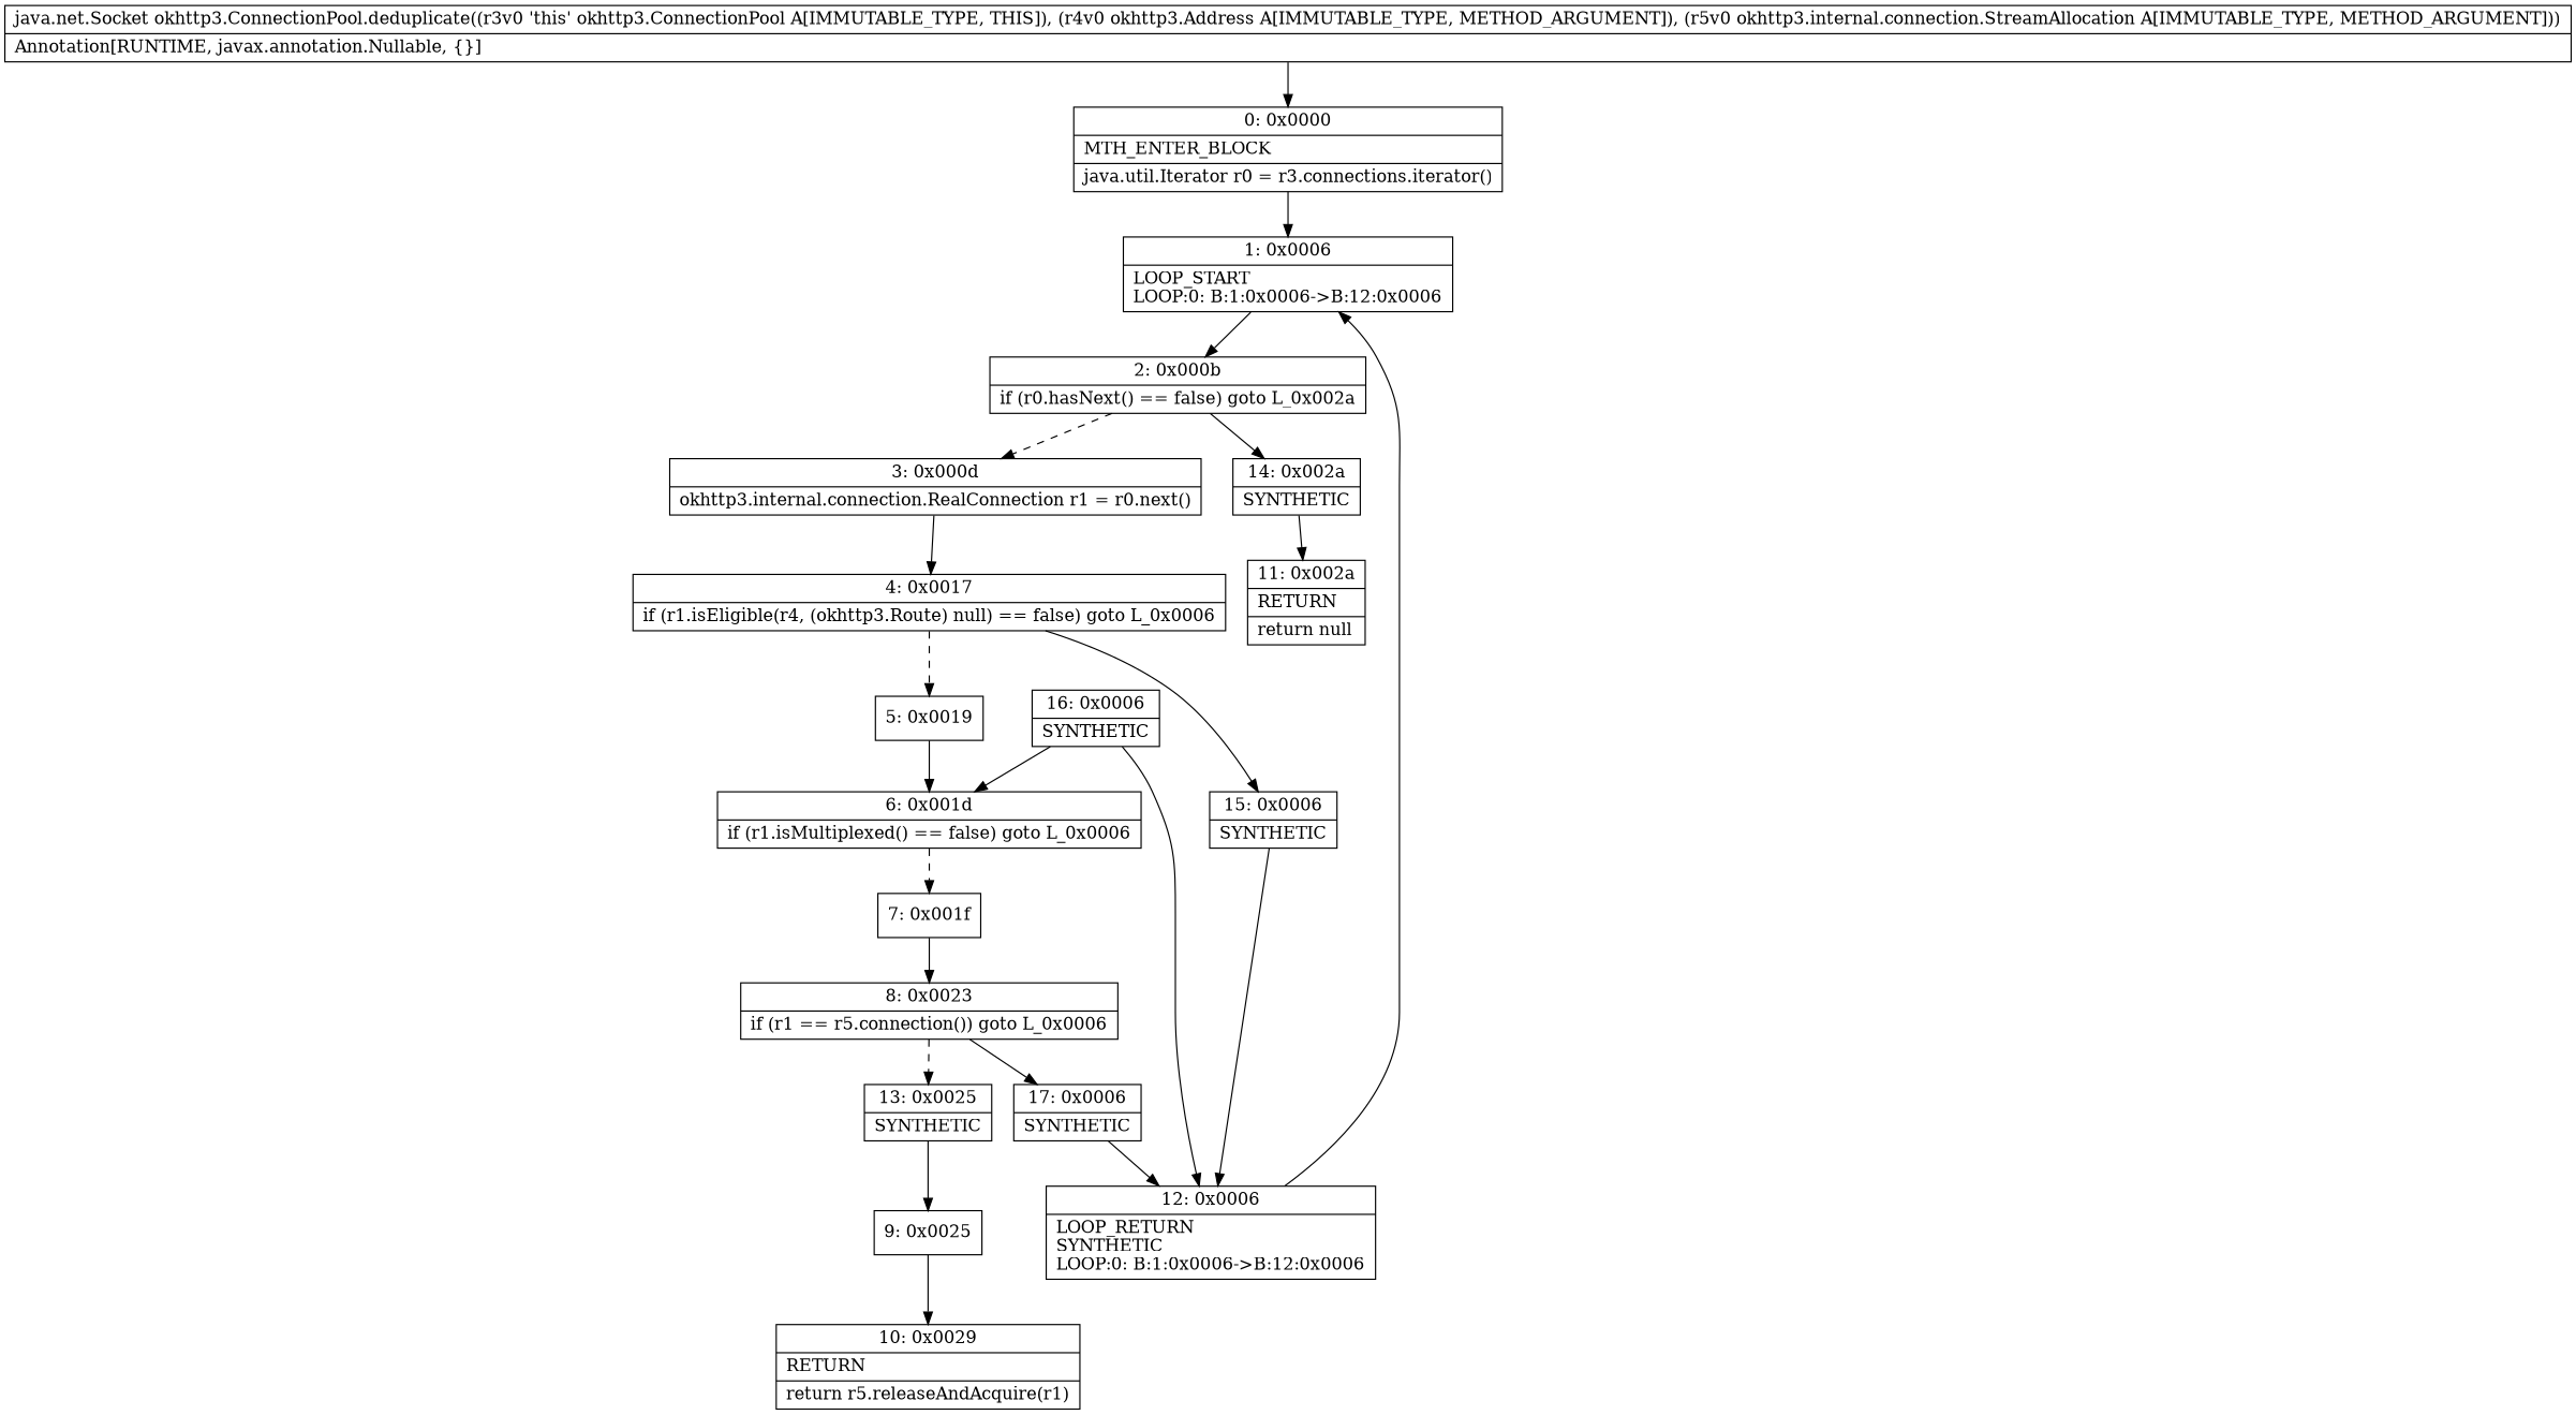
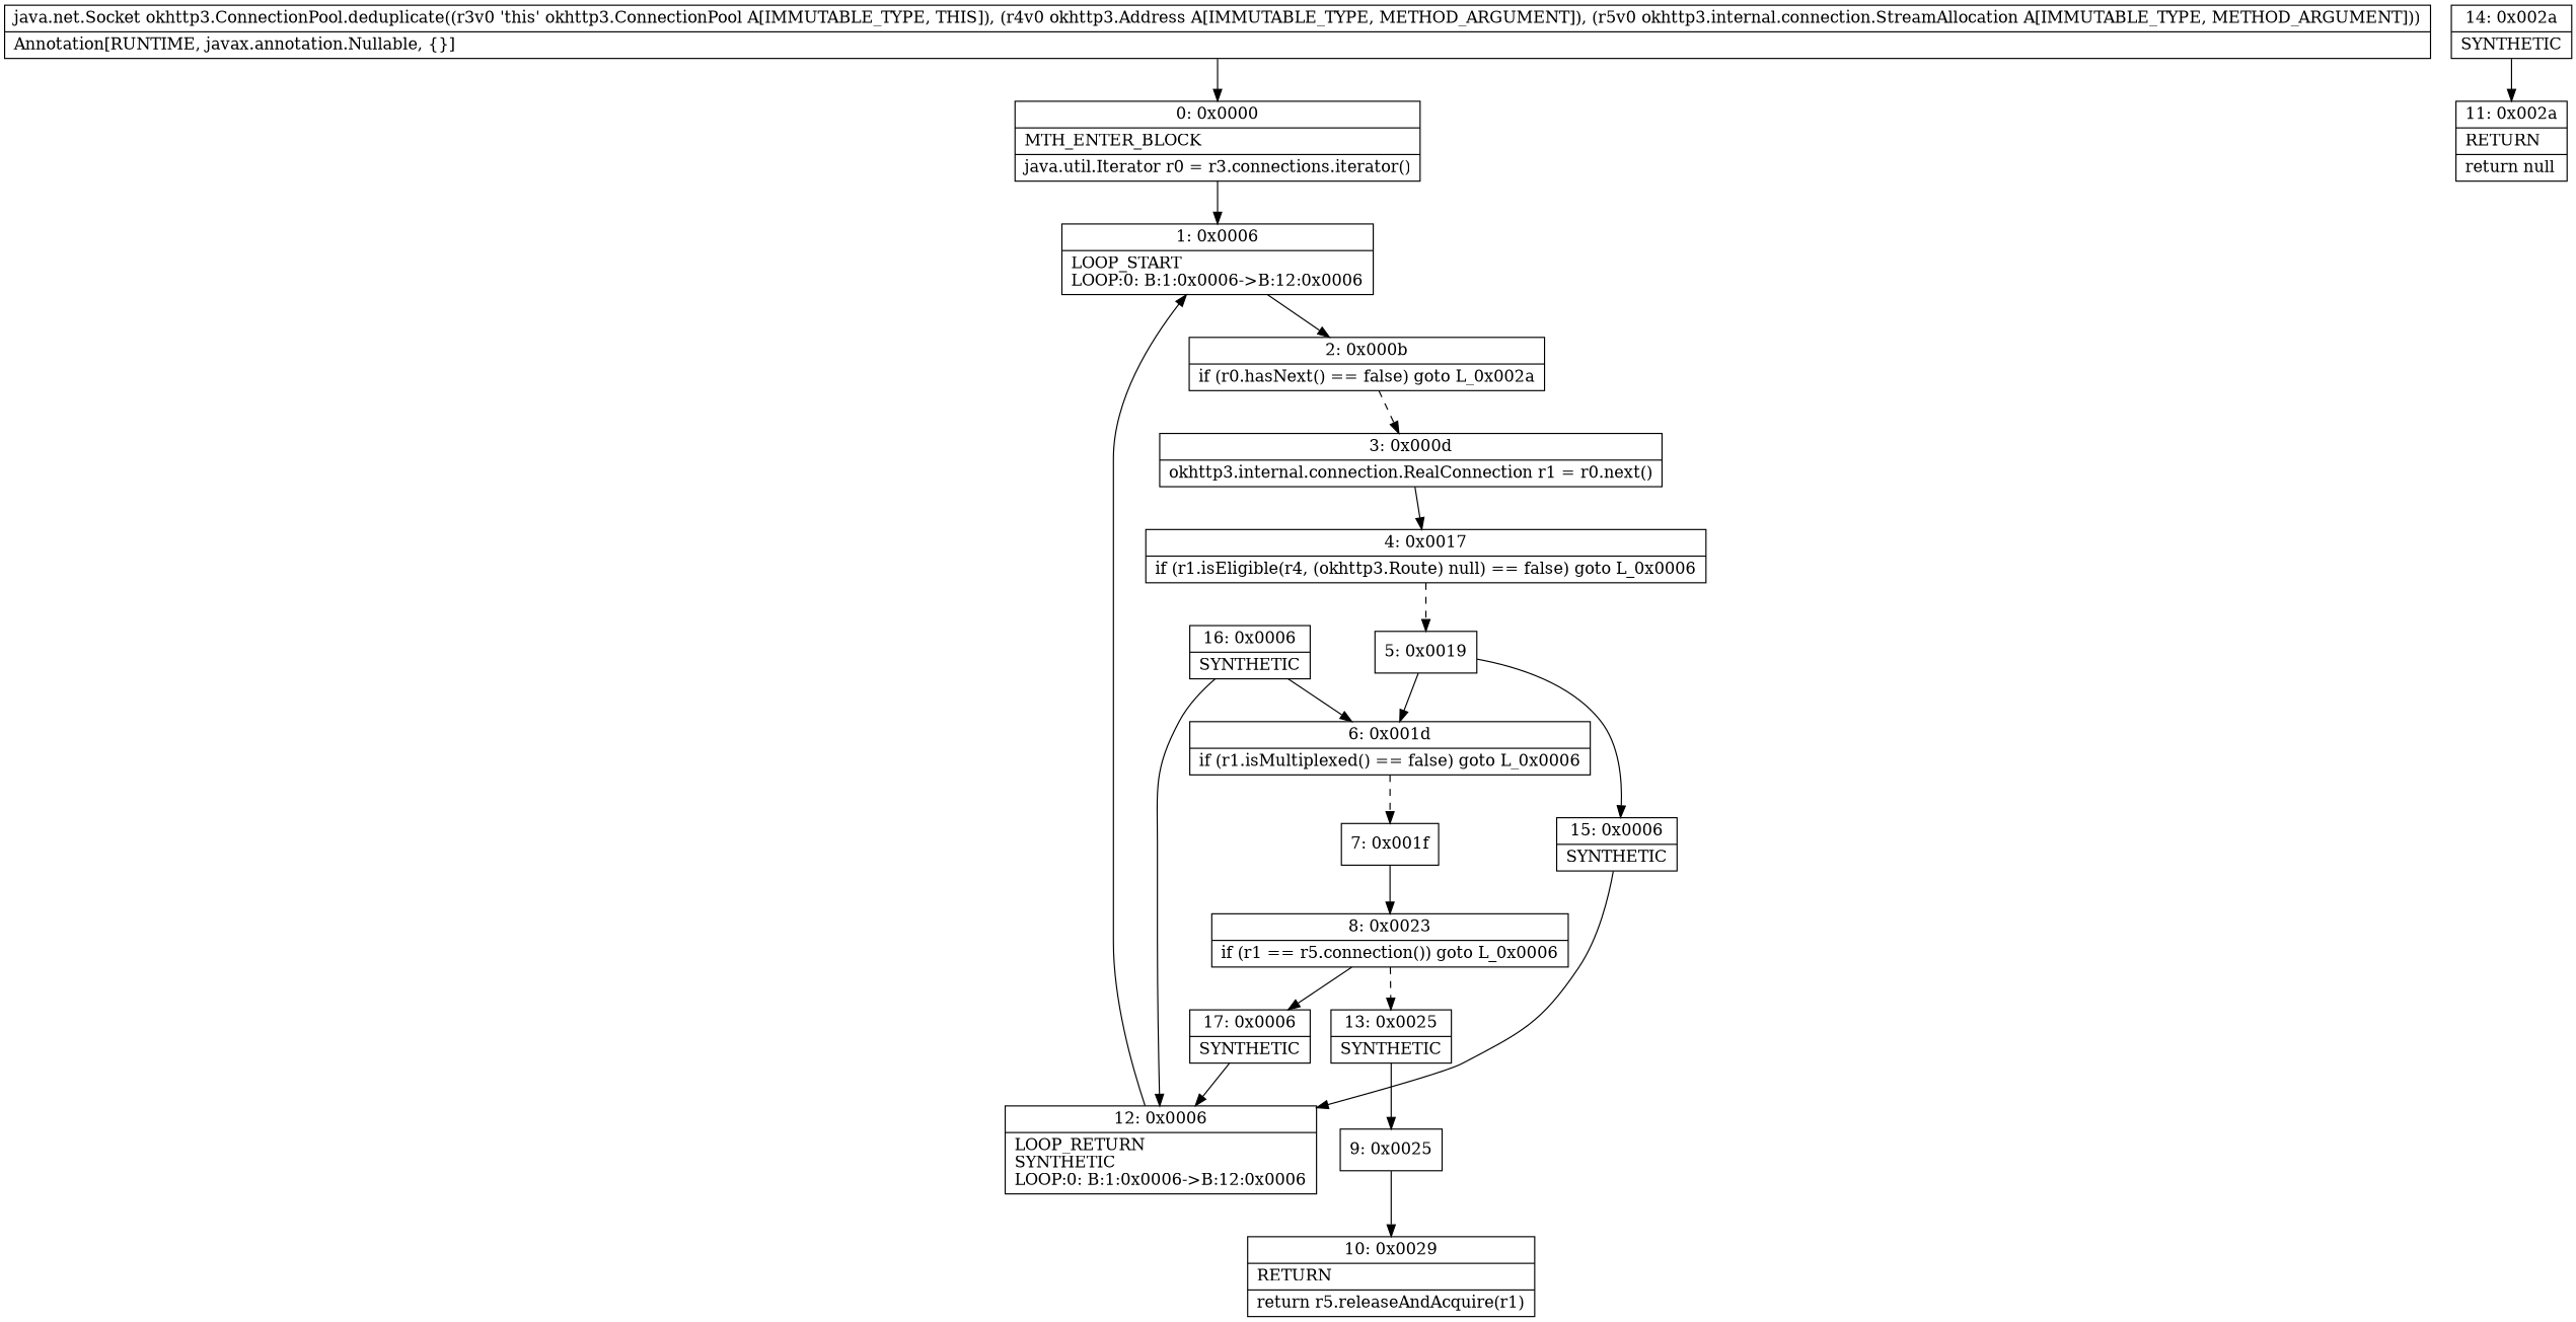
  digraph {
    node [shape=record]
    n1 [label="{0\:\ 0x0000|MTH_ENTER_BLOCK\l|java.util.Iterator r0 = r3.connections.iterator()\l}"]
    n2 [label="{1\:\ 0x0006|LOOP_START\lLOOP:0: B:1:0x0006\-\>B:12:0x0006\l}"]
    n3 [label="{2\:\ 0x000b|if (r0.hasNext() == false) goto L_0x002a\l}"]
    n4 [label="{3\:\ 0x000d|okhttp3.internal.connection.RealConnection r1 = r0.next()\l}"]
    n5 [label="{14\:\ 0x002a|SYNTHETIC\l}"]
    n6 [label="{4\:\ 0x0017|if (r1.isEligible(r4, (okhttp3.Route) null) == false) goto L_0x0006\l}"]
    n7 [label="{11\:\ 0x002a|RETURN\l|return null\l}"]
    n8 [label="{5\:\ 0x0019}"]
    n9 [label="{15\:\ 0x0006|SYNTHETIC\l}"]
    n10 [label="{6\:\ 0x001d|if (r1.isMultiplexed() == false) goto L_0x0006\l}"]
    n11 [label="{12\:\ 0x0006|LOOP_RETURN\lSYNTHETIC\lLOOP:0: B:1:0x0006\-\>B:12:0x0006\l}"]
    n12 [label="{7\:\ 0x001f}"]
    n13 [label="{8\:\ 0x0023|if (r1 == r5.connection()) goto L_0x0006\l}"]
    n14 [label="{16\:\ 0x0006|SYNTHETIC\l}"]
    n15 [label="{13\:\ 0x0025|SYNTHETIC\l}"]
    n16 [label="{17\:\ 0x0006|SYNTHETIC\l}"]
    n17 [label="{9\:\ 0x0025}"]
    n18 [label="{10\:\ 0x0029|RETURN\l|return r5.releaseAndAcquire(r1)\l}"]
    n19 [label="{java.net.Socket okhttp3.ConnectionPool.deduplicate((r3v0 'this' okhttp3.ConnectionPool A[IMMUTABLE_TYPE, THIS]), (r4v0 okhttp3.Address A[IMMUTABLE_TYPE, METHOD_ARGUMENT]), (r5v0 okhttp3.internal.connection.StreamAllocation A[IMMUTABLE_TYPE, METHOD_ARGUMENT]))  | Annotation[RUNTIME, javax.annotation.Nullable, \{\}]\l}"]
    n1 -> n2
    n2 -> n3
    n3 -> n4 [style=dashed]
-   n3 -> n5
    n4 -> n6
    n5 -> n7
    n6 -> n8 [style=dashed]
-   n6 -> n9
+   n8 -> n9
    n8 -> n10
    n9 -> n11
    n10 -> n12 [style=dashed]
    n11 -> n2
    n12 -> n13
    n13 -> n15 [style=dashed]
    n13 -> n16
    n14 -> n10
    n14 -> n11
    n15 -> n17
    n16 -> n11
    n17 -> n18
    n19 -> n1
  }
